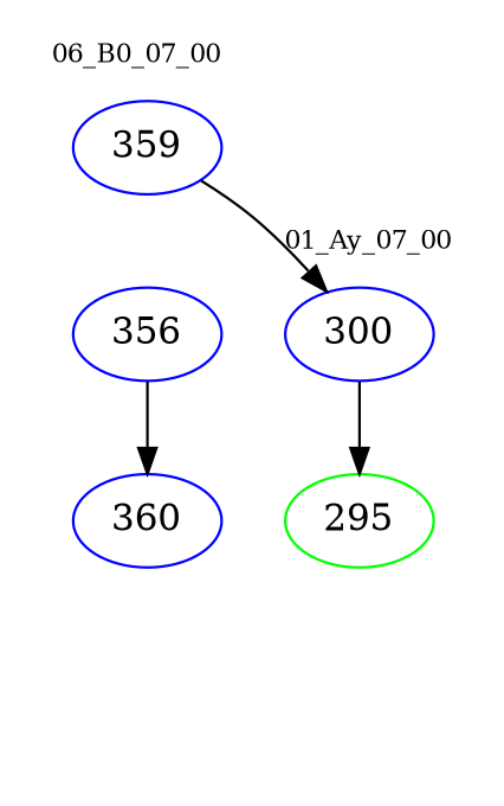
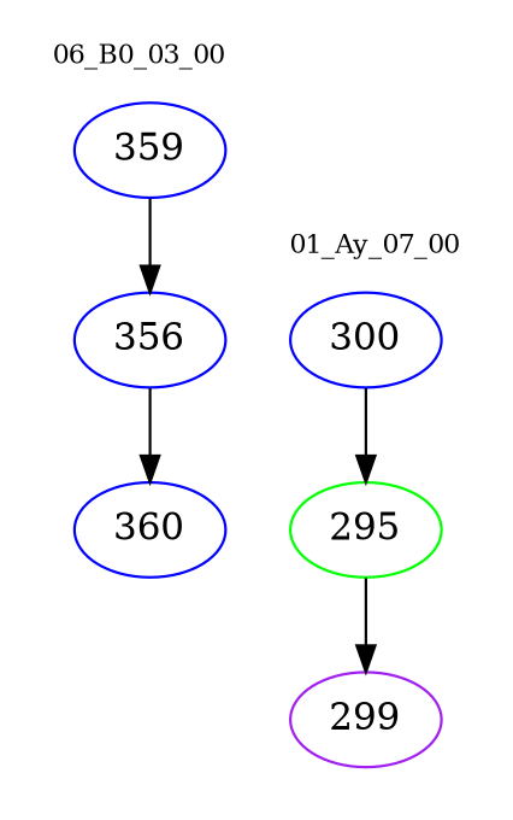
  digraph {
    node [color=blue]
    edge [color=black]
    n1 [label=300]
    n2 [color=green label=295]
+   n3 [color=purple label=299]
    n4 [label=359]
    n5 [label=356]
    n6 [label=360]
    subgraph cluster_1 {
      color=white
      fontsize=10
      label="01_Ay_07_00"
      n1
      n2
+     n3
    }
    subgraph cluster_2 {
      color=white
      fontsize=10
-     label="06_B0_07_00"
+     label="06_B0_03_00"
      n4
      n5
      n6
    }
    n1 -> n2
-   n4 -> n1
+   n2 -> n3
+   n4 -> n5
    n5 -> n6
  }
